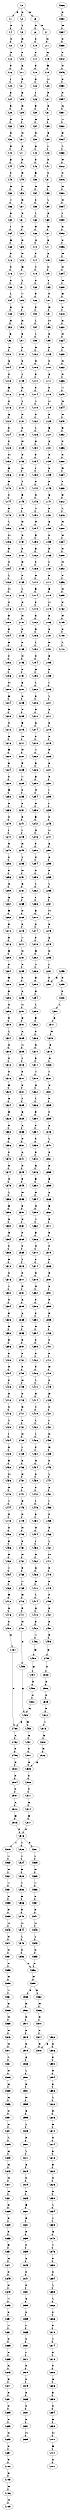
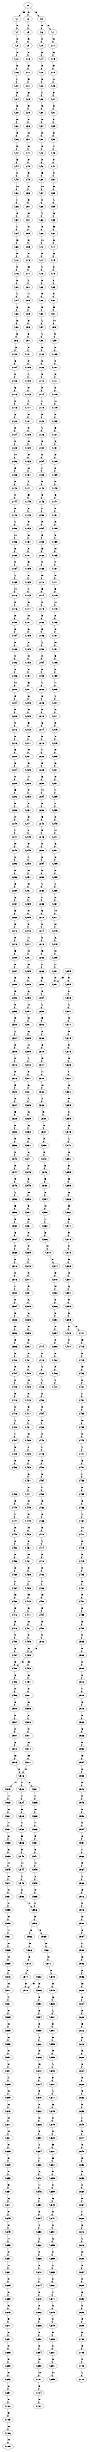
  strict digraph {
    S0
    S1
    S2
    S3
    S4
    S5
    S6
    S7
    S8
    S9
    S10
    S11
    S12
    S13
    S14
    S15
    S16
    S17
    S18
    S19
    S20
    S21
    S22
    S23
    S24
    S25
    S26
    S27
    S28
    S29
    S30
    S31
    S32
    S33
    S34
    S35
    S36
    S37
    S38
    S39
    S40
    S41
    S42
    S43
    S44
    S45
    S46
    S47
    S48
    S49
    S50
    S51
    S52
    S53
    S54
    S55
    S56
    S57
    S58
    S59
    S60
    S61
    S62
    S63
    S64
    S65
    S66
    S67
    S68
    S69
    S70
    S71
    S72
    S73
    S74
    S75
    S76
    S77
    S78
    S79
    S80
    S81
    S82
    S83
    S84
    S85
    S86
    S87
    S88
    S89
    S90
    S91
    S92
    S93
    S94
    S95
    S96
    S97
    S98
    S99
    S100
    S101
    S102
    S103
    S104
    S105
    S106
    S107
    S108
    S109
    S110
    S111
    S112
    S113
    S114
    S115
    S116
    S117
    S118
    S119
    S120
    S121
    S122
    S123
    S124
    S125
    S126
    S127
    S128
    S129
    S130
    S131
    S132
    S133
    S134
    S135
    S136
    S137
    S138
    S139
    S140
    S141
    S142
    S143
    S144
    S145
    S146
    S147
    S148
    S149
    S150
    S151
    S152
    S153
    S154
    S155
    S156
    S157
    S158
    S159
    S160
    S161
    S162
    S163
    S164
    S165
    S166
    S167
    S168
    S169
    S170
    S171
    S172
    S173
    S174
    S175
    S176
    S177
    S178
    S179
    S180
    S181
    S182
    S183
    S184
    S185
    S186
    S187
    S188
    S189
    S190
    S191
    S192
    S193
    S194
    S195
    S196
    S197
    S198
    S199
    S200
    S201
    S202
    S203
    S204
    S205
    S206
    S207
    S208
    S209
    S210
    S211
    S212
    S213
    S214
    S215
    S216
    S217
    S218
    S219
    S220
    S221
    S222
    S223
    S224
    S225
    S226
    S227
    S228
    S229
    S230
    S231
    S232
    S233
    S234
    S235
    S236
    S237
    S238
    S239
    S240
    S241
    S242
    S243
    S244
    S245
    S246
    S247
    S248
    S249
    S250
    S251
    S252
    S253
    S254
    S255
    S256
    S257
    S258
    S259
    S260
    S261
    S262
    S263
    S264
    S265
    S266
    S267
    S268
    S269
    S270
    S271
    S272
    S273
    S274
    S275
    S276
    S277
    S278
    S279
    S280
    S281
    S282
    S283
    S284
    S285
    S286
    S287
    S288
    S289
    S290
    S291
    S292
    S293
    S294
    S296
    S297
    S298
    S295
    S299
    S300
    S301
    S302
    S303
    S304
    S305
    S306
    S307
    S308
    S309
    S310
    S311
    S312
    S313
    S314
    S315
    S316
    S317
    S318
    S319
    S320
    S321
    S322
    S323
    S324
    S325
    S326
    S327
    S328
    S329
    S330
    S331
    S332
    S333
    S334
    S335
    S336
    S337
    S338
    S339
    S340
    S341
    S342
    S343
    S344
    S345
    S346
    S347
    S348
    S349
    S350
    S351
    S352
    S353
    S354
    S355
    S356
    S357
    S358
    S359
    S360
    S361
    S362
    S363
    S364
    S365
    S366
    S367
    S368
    S369
    S370
    S371
    S372
    S373
    S374
    S375
    S376
    S377
    S378
    S379
    S380
    S381
    S382
    S383
    S384
    S385
    S386
    S387
    S388
    S389
    S390
    S391
    S392
    S393
    S394
    S395
    S396
    S397
    S398
    S399
    S400
    S401
    S402
    S403
    S404
    S405
    S406
    S407
    S408
    S409
    S410
    S411
    S412
    S413
    S414
    S415
    S416
    S417
    S418
    S419
    S420
    S421
    S422
    S423
    S424
    S425
    S426
    S427
    S428
    S429
    S430
    S431
    S432
    S433
    S434
    S435
    S436
    S437
    S438
    S439
    S440
    S441
    S442
    S443
    S444
    S445
    S446
    S447
    S448
    S449
    S450
    S451
    S452
    S453
    S454
    S455
    S456
    S457
    S458
    S459
    S460
    S461
    S462
    S463
    S464
    S465
    S466
    S467
    S468
    S469
    S470
    S471
    S472
    S473
    S474
    S475
    S476
    S477
    S478
    S479
    S480
    S481
    S482
    S483
    S484
    S485
    S486
    S487
    S488
    S489
    S490
    S491
    S492
    S493
    S494
    S495
    S496
    S497
    S498
    S499
    S500
    S501
    S502
    S503
    S504
    S505
    S506
    S507
    S508
    S509
    S510
    S511
    S512
    S513
    S514
    S515
    S516
    S517
    S518
    S519
    S520
    S521
    S522
    S523
    S524
    S525
    S526
    S527
    S528
    S529
    S530
    S531
    S532
    S533
    S534
    S535
    S536
    S537
    S538
    S539
    S540
    S541
    S542
    S543
    S544
    S545
    S546
    S547
    S548
    S549
    S550
    S551
    S552
    S553
    S554
    S555
    S556
    S557
    S558
    S559
    S560
    S561
    S562
    S563
    S564
    S565
    S566
    S567
    S568
    S569
    S570
    S571
    S572
    S573
    S574
    S575
    S576
    S577
    S578
    S579
    S580
    S581
    S583
    S584
    S585
    S582
    S586
    S587
    S588
    S589
    S590
    S591
    S592
    S593
    S594
    S595
    S596
    S597
    S598
    S599
    S600
    S601
    S602
    S603
    S604
    S605
    S606
    S607
    S608
    S609
    S610
    S611
    S612
    S613
    S614
    S615
    S616
    S617
    S618
    S619
    S620
    S621
    S622
    S623
    S624
    S625
    S626
    S627
    S628
    S629
    S630
    S631
    S632
    S633
    S634
    S635
    S636
    S637
    S638
    S639
    S640
    S641
    S642
    S643
    S644
    S645
    S646
    S647
    S648
    S649
    S650
    S651
    S652
    S653
    S654
    S655
    S656
    S657
    S658
    S659
    S660
    S661
    S662
    S663
    S664
    S665
    S666
    S667
    S668
    S669
    S670
    S671
    S672
    S673
    S674
    S675
    S676
    S677
    S678
    S679
    S680
    S681
    S682
    S683
    S684
    S685
    S686
    S687
    S688
    S689
    S690
    S691
    S692
    S693
    S694
    S695
    S696
    S697
    S698
    S699
    S700
    S701
    n703 [label=S732]
    S703
    S704
    S705
    S706
    S707
    S708
    S709
    S710
    S0 -> S1 [label=E]
    S0 -> S2 [label=A]
    S0 -> S3 [label=K]
    S1 -> S4 [label=L]
    S2 -> S5 [label=S]
    S3 -> S6 [label=E]
    S3 -> S7 [label=A]
    S4 -> S8 [label=L]
    S5 -> S9 [label=R]
    S6 -> S10 [label=L]
    S7 -> S11 [label=N]
    S8 -> S12 [label=D]
    S9 -> S13 [label=P]
    S10 -> S14 [label=L]
    S11 -> S15 [label=G]
    S12 -> S16 [label=D]
    S13 -> S17 [label=E]
    S14 -> S18 [label=D]
    S15 -> S19 [label=E]
    S16 -> S20 [label=I]
    S17 -> S21 [label=E]
    S18 -> S22 [label=D]
    S19 -> S23 [label=W]
    S20 -> S24 [label=R]
    S21 -> S25 [label=E]
    S22 -> S26 [label=I]
    S23 -> S27 [label=D]
    S24 -> S28 [label=R]
    S25 -> S29 [label=R]
    S26 -> S30 [label=R]
    S27 -> S31 [label=Q]
    S28 -> S32 [label=N]
    S29 -> S33 [label=P]
    S30 -> S34 [label=K]
    S31 -> S35 [label=L]
    S32 -> S36 [label=Q]
    S33 -> S37 [label=K]
    S34 -> S38 [label=N]
    S35 -> S39 [label=Q]
    S36 -> S40 [label=N]
    S37 -> S41 [label=G]
    S38 -> S42 [label=Q]
    S39 -> S43 [label=V]
    S40 -> S44 [label=E]
    S41 -> S45 [label=D]
    S42 -> S46 [label=T]
    S43 -> S47 [label=A]
    S44 -> S48 [label=L]
    S45 -> S49 [label=R]
    S46 -> S50 [label=E]
    S47 -> S51 [label=L]
    S48 -> S52 [label=M]
    S49 -> S53 [label=R]
    S50 -> S54 [label=M]
    S51 -> S55 [label=H]
    S52 -> S56 [label=V]
    S53 -> S57 [label=R]
    S54 -> S58 [label=L]
    S55 -> S59 [label=S]
    S56 -> S60 [label=Q]
    S57 -> S61 [label=Q]
    S58 -> S62 [label=S]
    S59 -> S63 [label=G]
    S60 -> S64 [label=I]
    S61 -> S65 [label=A]
    S62 -> S66 [label=Q]
    S63 -> S67 [label=H]
    S64 -> S68 [label=H]
    S65 -> S69 [label=R]
    S66 -> S70 [label=M]
    S67 -> S71 [label=D]
    S68 -> S72 [label=R]
    S69 -> S73 [label=R]
    S70 -> S74 [label=T]
    S71 -> S75 [label=G]
    S72 -> S76 [label=A]
    S73 -> S77 [label=H]
    S74 -> S78 [label=Y]
    S75 -> S79 [label=L]
    S76 -> S80 [label=D]
    S77 -> S81 [label=S]
    S78 -> S82 [label=F]
    S79 -> S83 [label=I]
    S80 -> S84 [label=S]
    S81 -> S85 [label=V]
    S82 -> S86 [label=D]
    S83 -> S87 [label=L]
    S84 -> S88 [label=G]
    S85 -> S89 [label=Q]
    S86 -> S90 [label=F]
    S87 -> S91 [label=H]
    S88 -> S92 [label=N]
    S89 -> S93 [label=R]
    S90 -> S94 [label=S]
    S91 -> S95 [label=M]
    S92 -> S96 [label=G]
    S93 -> S97 [label=P]
    S94 -> S98 [label=S]
    S95 -> S99 [label=K]
    S96 -> S100 [label=A]
    S97 -> S101 [label=L]
    S98 -> S102 [label=N]
    S99 -> S103 [label=E]
    S100 -> S104 [label=G]
    S101 -> S105 [label=T]
    S102 -> S106 [label=N]
    S103 -> S107 [label=L]
    S104 -> S108 [label=A]
    S105 -> S109 [label=S]
    S106 -> S110 [label=D]
    S107 -> S111 [label=G]
    S108 -> S112 [label=E]
    S109 -> S113 [label=A]
    S110 -> S114 [label=T]
    S111 -> S115 [label=L]
    S112 -> S116 [label=A]
    S113 -> S117 [label=S]
    S114 -> S118 [label=V]
    S115 -> S119 [label=W]
    S116 -> S120 [label=G]
    S117 -> S121 [label=A]
    S118 -> S122 [label=R]
    S119 -> S123 [label=F]
    S120 -> S124 [label=P]
    S121 -> S125 [label=T]
    S122 -> S126 [label=S]
    S123 -> S127 [label=E]
    S124 -> S128 [label=L]
    S125 -> S129 [label=N]
    S126 -> S130 [label=Q]
    S127 -> S131 [label=G]
    S128 -> S132 [label=M]
    S129 -> S133 [label=Q]
    S130 -> S134 [label=L]
    S131 -> S135 [label=Q]
    S132 -> S136 [label=E]
    S133 -> S137 [label=K]
    S134 -> S138 [label=I]
    S135 -> S139 [label=P]
    S136 -> S140 [label=E]
    S137 -> S141 [label=S]
    S138 -> S142 [label=D]
    S139 -> S143 [label=D]
    S140 -> S144 [label=L]
    S141 -> S145 [label=E]
    S142 -> S146 [label=Q]
    S143 -> S147 [label=G]
    S144 -> S148 [label=R]
    S145 -> S149 [label=L]
    S146 -> S150 [label=V]
    S147 -> S151 [label=F]
    S148 -> S152 [label=S]
    S149 -> S153 [label=R]
    S150 -> S154 [label=K]
    S151 -> S155 [label=G]
    S152 -> S156 [label=M]
    S153 -> S157 [label=Q]
    S154 -> S158 [label=E]
    S155 -> S159 [label=T]
    S156 -> S160 [label=R]
    S157 -> S161 [label=L]
    S158 -> S162 [label=E]
    S159 -> S163 [label=K]
    S160 -> S164 [label=A]
    S161 -> S165 [label=R]
    S162 -> S166 [label=L]
    S163 -> S167 [label=Y]
    S164 -> S168 [label=S]
    S165 -> S169 [label=L]
    S166 -> S170 [label=N]
    S167 -> S171 [label=A]
    S168 -> S172 [label=M]
    S169 -> S173 [label=S]
    S170 -> S174 [label=E]
    S171 -> S175 [label=E]
    S172 -> S176 [label=A]
    S173 -> S177 [label=Q]
    S174 -> S178 [label=L]
    S175 -> S179 [label=W]
    S176 -> S180 [label=R]
    S177 -> S181 [label=K]
    S178 -> S182 [label=R]
    S179 -> S183 [label=P]
    S180 -> S184 [label=R]
    S181 -> S185 [label=D]
    S182 -> S186 [label=E]
    S183 -> S187 [label=Q]
    S184 -> S188 [label=E]
    S185 -> S189 [label=L]
    S186 -> S190 [label=S]
    S187 -> S191 [label=N]
    S188 -> S192 [label=L]
    S189 -> S193 [label=K]
    S190 -> S194 [label=A]
    S191 -> S195 [label=F]
    S192 -> S196 [label=Q]
    S193 -> S197 [label=D]
    S194 -> S198 [label=K]
    S195 -> S199 [label=D]
    S196 -> S200 [label=M]
    S197 -> S201 [label=E]
    S198 -> S202 [label=S]
    S199 -> S203 [label=V]
    S200 -> S204 [label=E]
    S201 -> S205 [label=Q]
    S202 -> S206 [label=R]
    S203 -> S207 [label=S]
    S204 -> S208 [label=E]
    S205 -> S209 [label=Q]
    S206 -> S210 [label=E]
    S207 -> S211 [label=G]
    S208 -> S212 [label=A]
    S209 -> S213 [label=E]
    S210 -> S214 [label=G]
    S211 -> S215 [label=D]
    S212 -> S216 [label=K]
    S213 -> S217 [label=M]
    S214 -> S218 [label=T]
    S215 -> S219 [label=Q]
    S216 -> S220 [label=E]
    S217 -> S221 [label=K]
    S218 -> S222 [label=V]
    S219 -> S223 [label=R]
    S220 -> S224 [label=R]
    S221 -> S225 [label=E]
    S222 -> S226 [label=E]
    S223 -> S227 [label=R]
    S224 -> S228 [label=L]
    S225 -> S229 [label=V]
    S226 -> S230 [label=E]
    S227 -> S231 [label=Q]
    S228 -> S232 [label=E]
    S229 -> S233 [label=L]
    S230 -> S234 [label=M]
    S231 -> S235 [label=I]
    S232 -> S236 [label=A]
    S233 -> S237 [label=P]
    S234 -> S238 [label=E]
    S235 -> S239 [label=I]
    S236 -> S240 [label=T]
    S237 -> S241 [label=D]
    S238 -> S242 [label=E]
    S239 -> S243 [label=T]
    S240 -> S244 [label=I]
    S241 -> S245 [label=I]
    S242 -> S246 [label=K]
    S243 -> S247 [label=W]
    S244 -> S248 [label=N]
    S245 -> S249 [label=R]
    S246 -> S250 [label=L]
    S247 -> S251 [label=G]
    S248 -> S252 [label=L]
    S249 -> S253 [label=S]
    S250 -> S254 [label=A]
    S251 -> S255 [label=G]
    S252 -> S256 [label=L]
    S253 -> S257 [label=N]
    S254 -> S258 [label=A]
    S255 -> S259 [label=D]
    S256 -> S260 [label=Q]
    S257 -> S261 [label=Q]
    S258 -> S262 [label=S]
    S259 -> S263 [label=S]
    S260 -> S264 [label=G]
    S261 -> S265 [label=A]
    S262 -> S266 [label=I]
    S263 -> S267 [label=T]
    S264 -> S268 [label=E]
    S265 -> S269 [label=A]
    S266 -> S270 [label=E]
    S267 -> S271 [label=M]
    S268 -> S272 [label=R]
    S269 -> S273 [label=L]
    S270 -> S274 [label=A]
    S271 -> S275 [label=K]
    S272 -> S276 [label=D]
    S273 -> S277 [label=V]
    S274 -> S278 [label=L]
    S275 -> S279 [label=C]
    S276 -> S280 [label=E]
    S277 -> S281 [label=K]
    S278 -> S282 [label=H]
    S279 -> S283 [label=N]
    S280 -> S284 [label=L]
    S281 -> S285 [label=Q]
    S282 -> S286 [label=V]
    S283 -> S287 [label=V]
    S284 -> S288 [label=E]
    S285 -> S289 [label=L]
    S286 -> S290 [label=E]
    S287 -> S291 [label=L]
    S288 -> S292 [label=R]
    S289 -> S293 [label=C]
    S290 -> S294 [label=Q]
    S292 -> S296 [label=A]
    S293 -> S297 [label=W]
    S294 -> S298 [label=S]
    S296 -> S300 [label=R]
    S297 -> S301 [label=G]
    S298 -> S302 [label=E]
    S295 -> S291 [label=F]
    S295 -> S299 [label=P]
    S299 -> S303 [label=L]
    S300 -> S304 [label=S]
    S301 -> S305 [label=G]
    S302 -> S306 [label=L]
    S303 -> S307 [label=S]
    S304 -> S308 [label=K]
    S305 -> S309 [label=W]
    S306 -> S310 [label=Q]
    S307 -> S311 [label=G]
    S308 -> S312 [label=A]
    S309 -> S313 [label=S]
    S310 -> S314 [label=R]
    S311 -> S315 [label=Q]
    S312 -> S316 [label=A]
    S313 -> S317 [label=P]
    S314 -> S318 [label=V]
    S315 -> S319 [label=P]
    S316 -> S320 [label=E]
    S317 -> S321 [label=D]
    S318 -> S322 [label=K]
    S319 -> S323 [label=Q]
    S320 -> S324 [label=G]
    S321 -> S325 [label=S]
    S322 -> S326 [label=S]
    S323 -> S327 [label=I]
    S324 -> S328 [label=E]
    S325 -> S329 [label=G]
    S326 -> S330 [label=R]
    S327 -> S331 [label=Q]
    S328 -> S332 [label=A]
    S329 -> S333 [label=G]
    S330 -> S334 [label=L]
    S331 -> S335 [label=F]
    S332 -> S336 [label=R]
    S333 -> S337 [label=Q]
    S334 -> S338 [label=L]
    S335 -> S339 [label=L]
    S336 -> S340 [label=L]
    S337 -> S341 [label=C]
    S338 -> S342 [label=D]
    S339 -> S343 [label=G]
    S340 -> S344 [label=K]
    S341 -> S345 [label=A]
    S342 -> S346 [label=G]
    S343 -> S347 [label=S]
    S344 -> S348 [label=Q]
    S345 -> S349 [label=P]
    S346 -> S350 [label=E]
    S347 -> S351 [label=Q]
    S348 -> S352 [label=S]
    S349 -> S353 [label=H]
    S350 -> S354 [label=E]
    S351 -> S355 [label=R]
    S352 -> S356 [label=E]
    S353 -> S357 [label=P]
    S354 -> S358 [label=K]
    S355 -> S359 [label=E]
    S356 -> S360 [label=K]
    S357 -> S361 [label=Q]
    S358 -> S362 [label=V]
    S359 -> S363 [label=G]
    S360 -> S364 [label=G]
    S361 -> S365 [label=L]
    S362 -> S366 [label=E]
    S363 -> S367 [label=E]
    S364 -> S368 [label=L]
    S365 -> S369 [label=L]
    S366 -> S370 [label=K]
    S367 -> S371 [label=E]
    S368 -> S372 [label=D]
    S369 -> S373 [label=S]
    S370 -> S374 [label=T]
    S371 -> S375 [label=F]
    S372 -> S376 [label=T]
    S373 -> S377 [label=T]
    S374 -> S378 [label=Q]
    S375 -> S379 [label=L]
    S376 -> S380 [label=V]
    S377 -> S381 [label=R]
    S378 -> S382 [label=K]
    S379 -> S383 [label=E]
    S380 -> S384 [label=T]
    S381 -> S385 [label=C]
    S382 -> S386 [label=L]
    S383 -> S387 [label=Q]
    S384 -> S388 [label=R]
    S385 -> S389 [label=C]
    S386 -> S390 [label=L]
    S387 -> S391 [label=C]
    S388 -> S392 [label=N]
    S389 -> S393 [label=A]
    S390 -> S394 [label=Q]
    S391 -> S395 [label=D]
    S392 -> S396 [label=F]
    S393 -> S397 [label=D]
    S394 -> S398 [label=T]
    S395 -> S399 [label=R]
    S396 -> S400 [label=L]
    S397 -> S401 [label=L]
    S398 -> S402 [label=F]
    S399 -> S403 [label=P]
    S400 -> S404 [label=K]
    S401 -> S405 [label=L]
    S402 -> S406 [label=T]
    S403 -> S407 [label=L]
    S404 -> S408 [label=L]
    S405 -> S409 [label=K]
    S406 -> S410 [label=S]
-   S407 -> S411 [label=R]
+   S399 -> S411 [label=R]
    S408 -> S412 [label=K]
    S409 -> S413 [label=L]
-   S410 -> S414 [label=N]
    S411 -> S415 [label=H]
    S412 -> S416 [label=T]
    S413 -> S417 [label=R]
    S414 -> S418 [label=Y]
    S415 -> S419 [label=L]
    S416 -> S420 [label=S]
    S417 -> S421 [label=T]
    S418 -> S422 [label=S]
    S419 -> S423 [label=H]
    S420 -> S424 [label=I]
    S421 -> S425 [label=N]
    S422 -> S426 [label=S]
    S423 -> S427 [label=T]
    S424 -> S428 [label=D]
    S425 -> S429 [label=I]
    S426 -> S430 [label=L]
    S427 -> S431 [label=V]
    S428 -> S432 [label=R]
    S429 -> S433 [label=D]
    S430 -> S434 [label=K]
    S431 -> S435 [label=N]
-   S432 -> S436 [label=M]
    S433 -> S437 [label=R]
    S434 -> S438 [label=A]
    S435 -> S439 [label=H]
    S436 -> S440 [label=Q]
    S437 -> S441 [label=T]
    S438 -> S442 [label=L]
    S439 -> S443 [label=T]
    S440 -> S444 [label=V]
    S441 -> S445 [label=Q]
    S442 -> S446 [label=I]
    S443 -> S447 [label=S]
    S444 -> S448 [label=K]
    S445 -> S449 [label=A]
    S446 -> S450 [label=D]
    S447 -> S451 [label=G]
    S448 -> S452 [label=T]
    S449 -> S453 [label=K]
    S450 -> S454 [label=K]
    S451 -> S455 [label=V]
    S452 -> S456 [label=R]
    S453 -> S457 [label=T]
    S454 -> S458 [label=I]
    S455 -> S459 [label=L]
    S456 -> S460 [label=D]
    S457 -> S461 [label=K]
    S458 -> S462 [label=Q]
    S459 -> S463 [label=Q]
    S460 -> S464 [label=V]
    S461 -> S465 [label=D]
    S462 -> S466 [label=G]
    S463 -> S467 [label=S]
    S464 -> S468 [label=H]
    S465 -> S469 [label=V]
    S466 -> S470 [label=K]
    S467 -> S471 [label=M]
    S468 -> S472 [label=E]
    S469 -> S473 [label=H]
    S470 -> S474 [label=S]
    S471 -> S475 [label=K]
    S472 -> S476 [label=K]
    S473 -> S477 [label=E]
    S474 -> S478 [label=K]
    S475 -> S479 [label=P]
    S476 -> S480 [label=L]
    S477 -> S481 [label=K]
    S478 -> S482 [label=D]
    S479 -> S483 [label=L]
    S480 -> S484 [label=G]
    S481 -> S485 [label=L]
    S482 -> S486 [label=V]
    S483 -> S487 [label=R]
    S484 -> S488 [label=Q]
    S485 -> S489 [label=G]
    S486 -> S490 [label=H]
    S487 -> S491 [label=K]
    S488 -> S492 [label=G]
    S489 -> S488 [label=Q]
    S489 -> S493 [label=H]
    S490 -> S494 [label=E]
    S491 -> S495 [label=R]
    S492 -> S496 [label=L]
    S493 -> S497 [label=G]
    S494 -> S498 [label=K]
    S495 -> S499 [label=R]
    S496 -> S500 [label=Q]
    S497 -> S501 [label=L]
    S498 -> S502 [label=L]
    S499 -> S503 [label=A]
    S500 -> S504 [label=L]
    S501 -> S505 [label=Q]
    S502 -> S489 [label=G]
    S503 -> S506 [label=P]
    S504 -> S507 [label=L]
    S505 -> S508 [label=L]
    S506 -> S509 [label=T]
    S507 -> S510 [label=G]
    S508 -> S511 [label=L]
    S509 -> S512 [label=A]
    S510 -> S513 [label=H]
    S511 -> S514 [label=G]
    S512 -> S515 [label=V]
    S513 -> S516 [label=A]
    S514 -> S517 [label=H]
    S515 -> S518 [label=G]
    S516 -> S519 [label=I]
    S516 -> S520 [label=V]
    S516 -> S521 [label=L]
    S517 -> S516 [label=A]
    S518 -> S522 [label=R]
    S519 -> S523 [label=V]
    S520 -> S524 [label=V]
    S521 -> S525 [label=I]
-   S522 -> S505 [label=G]
+   S522 -> S526 [label=G]
    S523 -> S527 [label=N]
    S524 -> S528 [label=N]
    S525 -> S529 [label=N]
    S526 -> S530 [label=L]
    S527 -> S531 [label=V]
    S528 -> S532 [label=V]
    S529 -> S533 [label=V]
    S530 -> S534 [label=H]
    S531 -> S535 [label=D]
    S532 -> S536 [label=E]
    S533 -> S537 [label=E]
    S534 -> S538 [label=T]
    S535 -> S539 [label=D]
    S536 -> S540 [label=D]
    S537 -> S541 [label=D]
    S538 -> S542 [label=P]
    S539 -> S543 [label=W]
    S540 -> S544 [label=W]
    S541 -> S545 [label=W]
    S542 -> S546 [label=A]
    S543 -> S547 [label=A]
    S544 -> S548 [label=S]
    S545 -> S549 [label=S]
    S546 -> S550 [label=L]
    S547 -> S551 [label=A]
    S548 -> S552 [label=A]
    S549 -> S553 [label=A]
    S550 -> S554 [label=L]
    S551 -> S555 [label=Y]
    S552 -> S556 [label=Y]
    S553 -> S556 [label=Y]
    S554 -> S557 [label=G]
    S555 -> S558 [label=Q]
    S556 -> S559 [label=Q]
    S557 -> S560 [label=V]
    S558 -> S561 [label=V]
    S559 -> S562 [label=D]
    S559 -> S563 [label=L]
    S560 -> S564 [label=R]
    S561 -> S565 [label=R]
    S562 -> S566 [label=Q]
    S563 -> S567 [label=N]
    S564 -> S568 [label=S]
    S565 -> S569 [label=K]
    S566 -> S570 [label=D]
    S567 -> S571 [label=K]
    S568 -> S572 [label=Q]
    S569 -> S573 [label=E]
    S570 -> S574 [label=P]
    S571 -> S575 [label=D]
    S572 -> S576 [label=L]
    S573 -> S577 [label=K]
    S574 -> S578 [label=D]
    S575 -> S579 [label=K]
    S576 -> S580 [label=N]
    S577 -> S581 [label=S]
    S579 -> S583 [label=G]
    S580 -> S584 [label=Q]
    S581 -> S585 [label=A]
    S583 -> S587 [label=S]
    S584 -> S588 [label=I]
    S585 -> S589 [label=G]
    S582 -> S578 [label=Q]
    S582 -> S586 [label=D]
    S586 -> S590 [label=P]
    S587 -> S591 [label=R]
    S588 -> S592 [label=R]
    S589 -> S593 [label=G]
    S590 -> S594 [label=D]
    S591 -> S595 [label=H]
    S592 -> S596 [label=L]
    S593 -> S597 [label=A]
    S594 -> S598 [label=P]
    S595 -> S599 [label=Q]
    S596 -> S600 [label=H]
    S597 -> S601 [label=A]
    S598 -> S602 [label=S]
    S599 -> S603 [label=S]
    S600 -> S604 [label=Q]
    S601 -> S605 [label=S]
    S602 -> S606 [label=R]
    S603 -> S607 [label=P]
    S604 -> S608 [label=K]
    S605 -> S609 [label=G]
    S606 -> S610 [label=H]
    S607 -> S611 [label=S]
    S608 -> S612 [label=E]
    S609 -> S613 [label=G]
    S610 -> S614 [label=A]
    S611 -> S615 [label=G]
    S612 -> S616 [label=L]
    S613 -> S617 [label=K]
    S614 -> S618 [label=P]
    S615 -> S619 [label=A]
    S616 -> S620 [label=R]
    S617 -> S621 [label=K]
    S618 -> S622 [label=F]
    S619 -> S623 [label=A]
    S620 -> S624 [label=Q]
    S621 -> S625 [label=D]
    S622 -> S626 [label=A]
    S623 -> S627 [label=E]
    S624 -> S628 [label=Q]
    S625 -> S629 [label=F]
    S626 -> S630 [label=T]
    S627 -> S631 [label=E]
    S628 -> S632 [label=Q]
    S629 -> S633 [label=P]
    S630 -> S634 [label=S]
    S631 -> S635 [label=P]
    S632 -> S636 [label=A]
    S633 -> S637 [label=F]
    S634 -> S638 [label=V]
    S635 -> S639 [label=L]
    S636 -> S640 [label=V]
    S637 -> S641 [label=G]
    S638 -> S642 [label=G]
    S639 -> S643 [label=G]
    S640 -> S644 [label=K]
    S641 -> S645 [label=T]
    S642 -> S646 [label=V]
    S643 -> S647 [label=A]
    S644 -> S648 [label=Q]
    S645 -> S649 [label=A]
    S646 -> S650 [label=L]
    S647 -> S651 [label=A]
    S648 -> S652 [label=F]
    S649 -> S653 [label=V]
    S650 -> S654 [label=T]
    S651 -> S655 [label=C]
    S652 -> S656 [label=L]
    S653 -> S657 [label=L]
    S654 -> S658 [label=S]
    S655 -> S659 [label=L]
    S656 -> S660 [label=L]
    S657 -> S661 [label=V]
    S658 -> S662 [label=S]
    S659 -> S663 [label=V]
    S660 -> S664 [label=E]
    S661 -> S665 [label=L]
    S662 -> S666 [label=L]
    S663 -> S667 [label=L]
    S664 -> S668 [label=I]
    S665 -> S669 [label=L]
    S666 -> S670 [label=L]
    S667 -> S671 [label=V]
    S668 -> S672 [label=R]
    S669 -> S673 [label=C]
    S670 -> S674 [label=V]
    S671 -> S675 [label=A]
    S672 -> S676 [label=S]
    S673 -> S677 [label=F]
    S674 -> S678 [label=L]
    S675 -> S679 [label=L]
    S676 -> S680 [label=N]
    S677 -> S681 [label=T]
    S678 -> S682 [label=L]
    S679 -> S683 [label=A]
    S680 -> S684 [label=Q]
    S681 -> S685 [label=L]
    S682 -> S686 [label=Q]
    S683 -> S687 [label=L]
    S684 -> S688 [label=A]
    S685 -> S689 [label=T]
    S686 -> S690 [label=P]
    S687 -> S691 [label=K]
    S688 -> S692 [label=K]
    S689 -> S693 [label=A]
    S690 -> S694 [label=T]
    S691 -> S695 [label=M]
    S692 -> S696 [label=L]
    S693 -> S697 [label=L]
    S694 -> S698 [label=K]
    S696 -> S699 [label=Q]
    S697 -> S700 [label=T]
    S698 -> S701 [label=M]
    S699 -> n703 [label=T]
    S700 -> S703 [label=R]
    S701 -> S704 [label=E]
    n703 -> S705 [label=Q]
    S703 -> S706 [label=K]
    S704 -> S707 [label=A]
    S705 -> S708 [label=L]
    S706 -> S709 [label=M]
    S708 -> S710 [label=S]
  }
